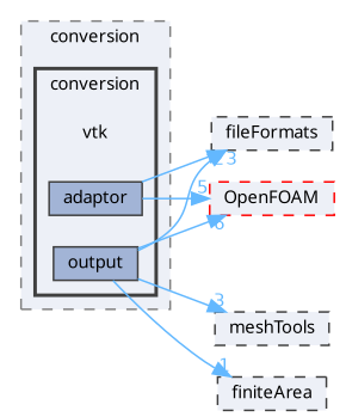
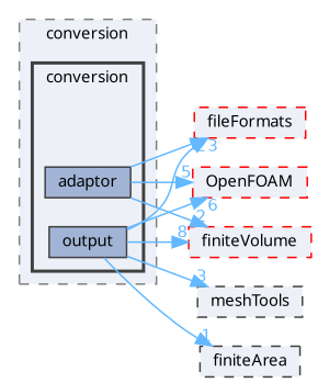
  digraph {
    compound=true
    fontname="Noto Sans"
    rankdir=LR
    node [fontname="Noto Sans" fontsize=10 shape=box color=grey25 fillcolor="#edf0f7" style="filled,dashed"]
    edge [color=steelblue1 fontcolor=steelblue1 fontname="Noto Sans" fontsize=10 headlabel=2 labeldistance=1.5 labelfontname=Helvetica labelfontsize=10]
-   n1 [height=0.2 label=vtk shape=plaintext width=0.4 color="" fillcolor="" style=""]
    n2 [fillcolor="#a2b4d6" height=0.2 label=adaptor style=filled width=0.4]
    n3 [fillcolor="#a2b4d6" height=0.2 label=output style=filled width=0.4]
-   n5 [height=0.2 label=fileFormats width=0.4]
+   n4 [color=red height=0.2 label=finiteVolume width=0.4]
+   n5 [color=red height=0.2 label=fileFormats width=0.4]
    n6 [color=red height=0.2 label=OpenFOAM width=0.4]
    n7 [height=0.2 label=meshTools width=0.4]
    n8 [height=0.2 label=finiteArea width=0.4]
    subgraph cluster_1 {
      bgcolor="#edf0f7"
      fontsize=10
      label=conversion
      pencolor=grey50
      style="filled,dashed"
      subgraph cluster_2 {
        bgcolor="#edf0f7"
        fontsize=10
        label=conversion
        pencolor=grey25
        style="filled,bold"
-       n1
        n2
        n3
      }
    }
+   n2 -> n4
    n2 -> n5
    n2 -> n6 [headlabel=5]
+   n3 -> n4 [headlabel=8]
    n3 -> n5 [headlabel=3]
    n3 -> n6 [headlabel=6]
    n3 -> n7 [headlabel=3]
    n3 -> n8 [headlabel=1]
  }
